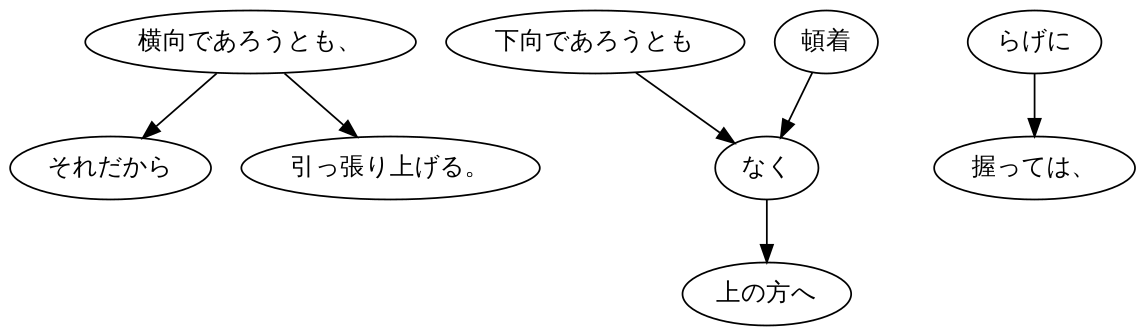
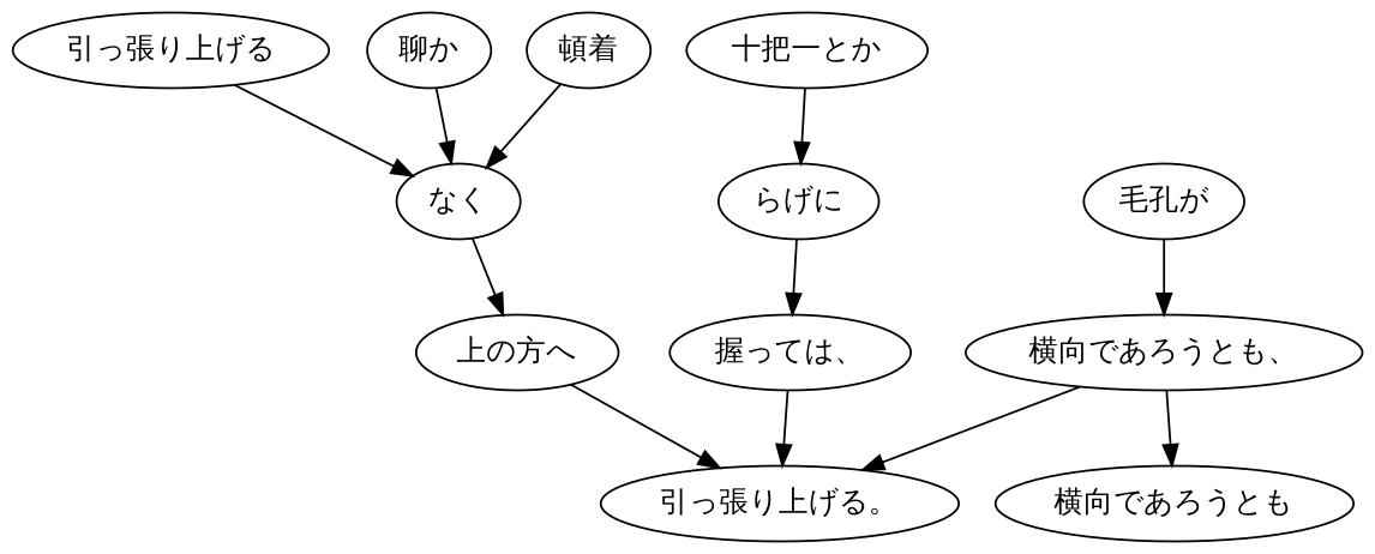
  digraph {
    fontname="IBM Plex Sans"
    node [fontname="IBM Plex Sans"]
    edge [fontname="IBM Plex Sans"]
-   n1 [label="それだから"]
+   n1 [label="横向であろうとも"]
    n2 [label="横向であろうとも、"]
    n3 [label="引っ張り上げる。"]
-   n5 [label="下向であろうとも"]
+   n4 [label="毛孔が"]
+   n5 [label="引っ張り上げる"]
    n6 [label="なく"]
    n7 [label="上の方へ"]
+   n8 [label="聊か"]
    n9 [label="頓着"]
    n10 [label="握っては、"]
+   n11 [label="十把一とか"]
    n12 [label="らげに"]
    n2 -> n1
    n2 -> n3
+   n4 -> n2
    n5 -> n6
    n6 -> n7
+   n7 -> n3
+   n8 -> n6
    n9 -> n6
+   n10 -> n3
+   n11 -> n12
    n12 -> n10
  }
